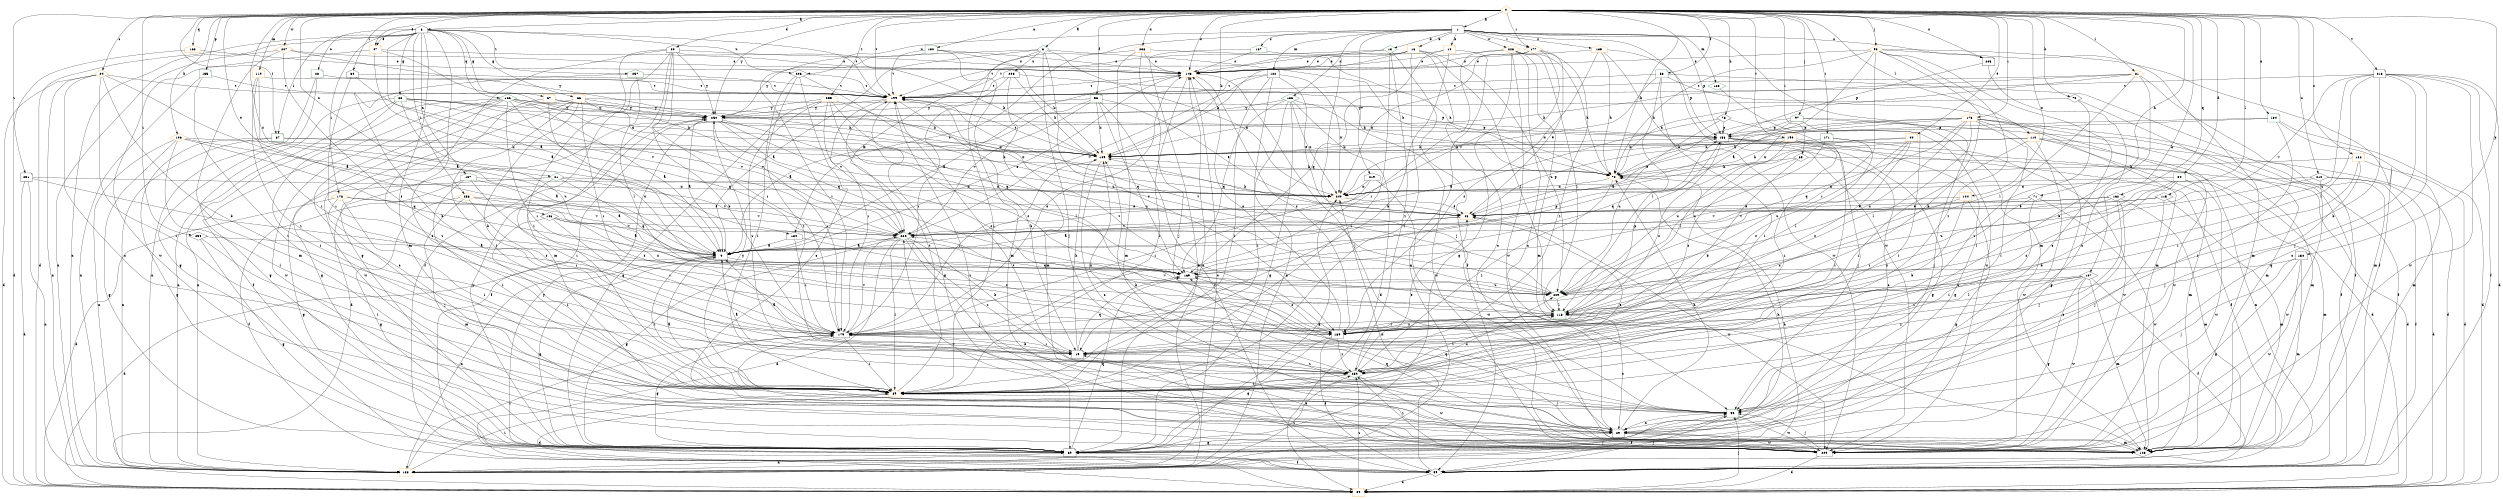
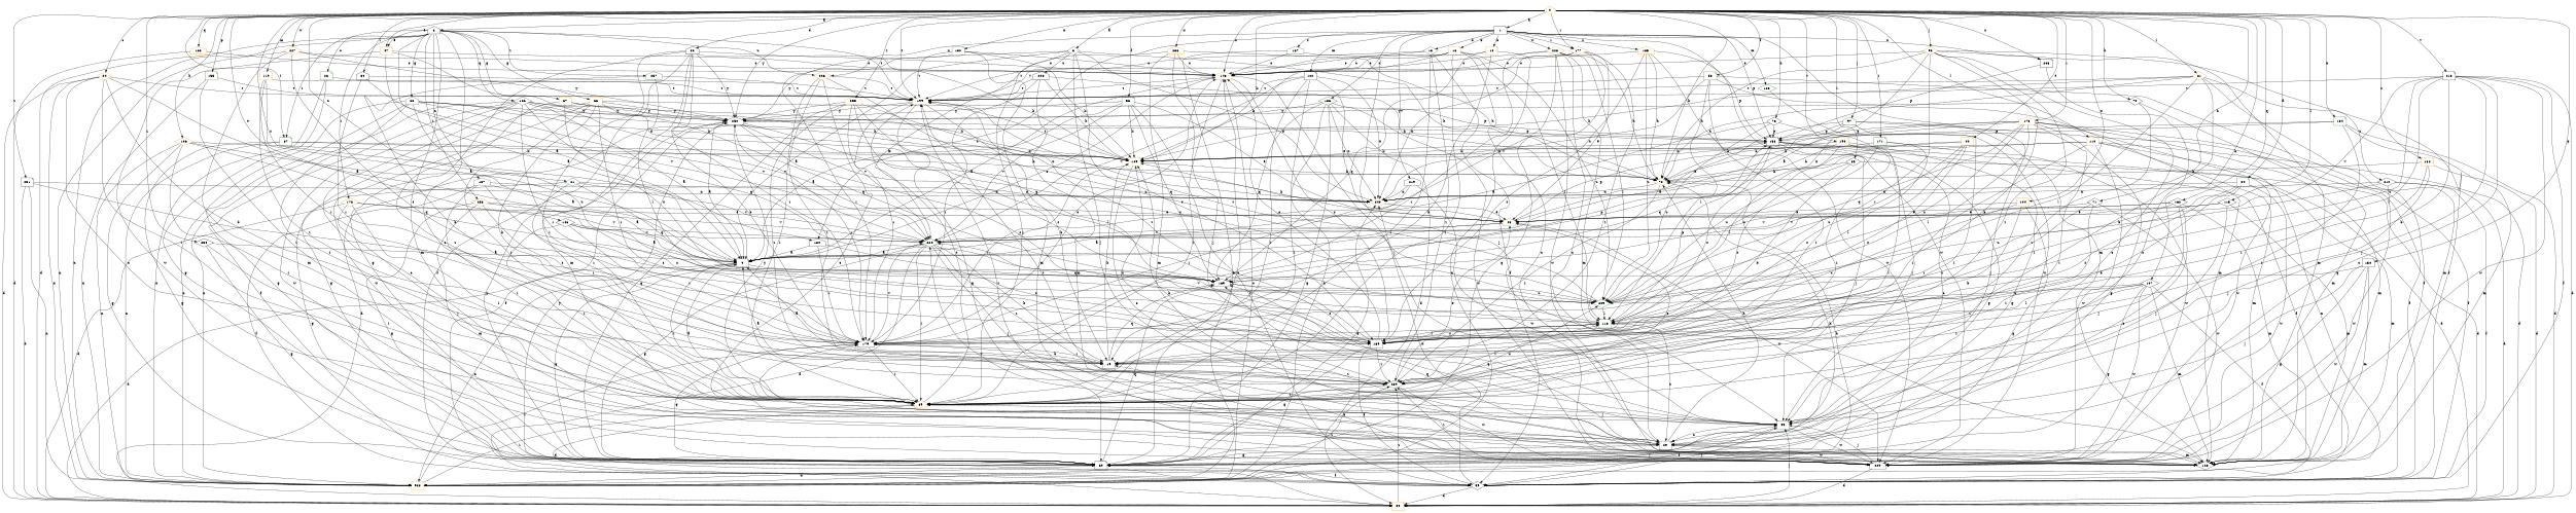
  strict digraph {
    node [color=darkorange shape=note]
    0 [shape=diamond]
    1 [color=black]
    3 [color=black shape=house]
    8 [color=darkgreen shape=diamond]
    21 [color=darkgreen shape=diamond]
    24 [shape=diamond]
    30 [color=black shape=house]
    34 [color=darkgreen]
    44
    47
    56 [color=darkgreen]
    58 [color=darkgreen]
    71 [color=black shape=diamond]
    73 [color=black shape=diamond]
    76 [color=black shape=diamond]
    78 [shape=diamond]
    81 [shape=diamond]
    84 [color=black shape=house]
    85 [color=black shape=diamond]
    87 [color=darkgreen]
    93 [shape=diamond]
    97 [color=darkgreen shape=house]
    106 [shape=diamond]
    107 [color=black shape=diamond]
    109
    110
    115 [color=black shape=diamond]
    119
    130 [color=darkgreen]
    134 [color=darkgreen]
    144
    146 [color=black shape=diamond]
    148 [shape=house]
    150 [color=black]
    155 [color=darkgreen]
    162 [color=black shape=diamond]
    163 [shape=house]
    171 [color=darkgreen]
    173 [shape=house]
    177 [shape=diamond]
    182
    184 [color=black shape=house]
    190
    199 [shape=house]
    n45 [color=black label=210 shape=diamond]
    205 [color=black]
    213 [color=black]
    227 [shape=diamond]
    238 [shape=house]
    250 [color=black shape=house]
    251 [color=black]
    254 [color=black shape=diamond]
    255 [shape=house]
    122 [color=black]
    10
    13 [color=darkgreen shape=diamond]
    16
    123 [color=darkgreen shape=diamond]
    128 [color=black shape=diamond]
    158 [color=black]
    185 [shape=house]
    186 [color=darkgreen shape=diamond]
    187 [color=darkgreen shape=house]
-   206 [color=black shape=diamond]
+   206 [shape=diamond]
    219 [color=black shape=house]
    228 [shape=diamond]
    229 [color=black shape=house]
    9 [color=black]
    28 [color=darkgreen]
    29 [color=black]
    39
    66
    67
    68 [color=darkgreen shape=house]
    137 [color=darkgreen shape=house]
-   138
+   138 [label=938]
    166 [color=darkgreen shape=diamond]
    178 [shape=diamond]
    257 [color=darkgreen shape=house]
    258 [shape=diamond]
    89 [shape=house]
    99 [color=darkgreen]
    189 [color=black]
    208 [color=black shape=house]
    240 [shape=diamond]
    69 [color=black]
    169 [color=black shape=house]
    179 [color=black shape=house]
    220 [color=darkgreen shape=diamond]
    19 [color=black]
    59 [color=black shape=diamond]
    118 [color=darkgreen]
    209 [color=darkgreen shape=diamond]
    48 [shape=house]
    259 [color=darkgreen shape=diamond]
    0 -> 1 [label=a]
    0 -> 3 [label=a]
    0 -> 8 [label=a]
    0 -> 21 [label=c]
    0 -> 24 [label=c]
    0 -> 30 [label=d]
    0 -> 34 [label=d]
    0 -> 44 [label=e]
    0 -> 47 [label=e]
    0 -> 56 [label=f]
    0 -> 58 [label=f]
    0 -> 71 [label=h]
    0 -> 73 [label=h]
    0 -> 76 [label=h]
    0 -> 78 [label=h]
    0 -> 81 [label=i]
    0 -> 84 [label=i]
    0 -> 85 [label=i]
    0 -> 87 [label=i]
    0 -> 93 [label=j]
    0 -> 97 [label=j]
    0 -> 106 [label=k]
    0 -> 107 [label=k]
    0 -> 109 [label=k]
    0 -> 110 [label=l]
    0 -> 115 [label=l]
    0 -> 119 [label=m]
    0 -> 130 [label=n]
    0 -> 134 [label=n]
    0 -> 144 [label=o]
    0 -> 146 [label=o]
    0 -> 148 [label=o]
    0 -> 150 [label=p]
    0 -> 155 [label=p]
    0 -> 162 [label=q]
    0 -> 163 [label=q]
    0 -> 171 [label=r]
    0 -> 173 [label=r]
    0 -> 177 [label=r]
    0 -> 182 [label=s]
    0 -> 184 [label=s]
    0 -> 190 [label=t]
    0 -> 199 [label=t]
-   0 -> n45 [label=u]
+   81 -> n45 [label=u]
    0 -> 205 [label=u]
    0 -> 213 [label=v]
    0 -> 227 [label=w]
    0 -> 238 [label=x]
    0 -> 250 [label=y]
    0 -> 251 [label=z]
    0 -> 254 [label=z]
    0 -> 255 [label=z]
    1 -> 177 [label=r]
    1 -> 184 [label=s]
    1 -> 205 [label=u]
    1 -> 122 [label=m]
    1 -> 10 [label=b]
    1 -> 13 [label=b]
    1 -> 16 [label=b]
    1 -> 123 [label=m]
    1 -> 128 [label=m]
    1 -> 158 [label=p]
    1 -> 185 [label=s]
    1 -> 186 [label=s]
    1 -> 187 [label=s]
    1 -> 206 [label=u]
    1 -> 219 [label=v]
    1 -> 228 [label=w]
    1 -> 229 [label=w]
    3 -> 47 [label=e]
    3 -> 87 [label=i]
    3 -> 199 [label=t]
    3 -> 128 [label=m]
    3 -> 206 [label=u]
    3 -> 9 [label=a]
    3 -> 28 [label=c]
    3 -> 29 [label=c]
    3 -> 39 [label=d]
    3 -> 66 [label=g]
    3 -> 67 [label=g]
    3 -> 68 [label=g]
    3 -> 137 [label=n]
    3 -> 138 [label=n]
    3 -> 166 [label=q]
    3 -> 178 [label=r]
    3 -> 257 [label=z]
    3 -> 258 [label=z]
    8 -> 78 [label=h]
    8 -> 250 [label=y]
    8 -> 9 [label=a]
    8 -> 89 [label=i]
    8 -> 99 [label=j]
    8 -> 189 [label=s]
    8 -> 208 [label=u]
    8 -> 240 [label=x]
    21 -> 240 [label=x]
    21 -> 69 [label=g]
    21 -> 169 [label=q]
    21 -> 179 [label=r]
    21 -> 220 [label=v]
    24 -> 199 [label=t]
    24 -> 9 [label=a]
    24 -> 29 [label=c]
    24 -> 39 [label=d]
    24 -> 138 [label=n]
    24 -> 89 [label=i]
    24 -> 19 [label=b]
    30 -> 109 [label=k]
    30 -> 148 [label=o]
    30 -> 250 [label=y]
    30 -> 128 [label=m]
    30 -> 89 [label=i]
    30 -> 69 [label=g]
    30 -> 179 [label=r]
    30 -> 19 [label=b]
    30 -> 59 [label=f]
    34 -> 128 [label=m]
    34 -> 229 [label=w]
    34 -> 189 [label=s]
    34 -> 240 [label=x]
    34 -> 19 [label=b]
    34 -> 118 [label=l]
    44 -> 109 [label=k]
    44 -> 189 [label=s]
    44 -> 169 [label=q]
    44 -> 118 [label=l]
    44 -> 209 [label=u]
    47 -> 148 [label=o]
    47 -> 229 [label=w]
    47 -> 9 [label=a]
    47 -> 240 [label=x]
    56 -> 109 [label=k]
    56 -> 250 [label=y]
    56 -> 9 [label=a]
    56 -> 169 [label=q]
    56 -> 220 [label=v]
    56 -> 59 [label=f]
    56 -> 48 [label=e]
    58 -> 199 [label=t]
    58 -> 128 [label=m]
    58 -> 89 [label=i]
    58 -> 240 [label=x]
    58 -> 59 [label=f]
    58 -> 118 [label=l]
    71 -> 229 [label=w]
    71 -> 89 [label=i]
    71 -> 189 [label=s]
    71 -> 48 [label=e]
    73 -> 250 [label=y]
    73 -> 128 [label=m]
    73 -> 259 [label=z]
    76 -> 158 [label=p]
    76 -> 9 [label=a]
    76 -> 99 [label=j]
    76 -> 209 [label=u]
    78 -> 240 [label=x]
    78 -> 259 [label=z]
    81 -> 78 [label=h]
    81 -> 109 [label=k]
    81 -> 199 [label=t]
    81 -> 128 [label=m]
    81 -> 19 [label=b]
    81 -> 118 [label=l]
    84 -> 199 [label=t]
    84 -> 179 [label=r]
    84 -> 220 [label=v]
    85 -> 78 [label=h]
    85 -> 39 [label=d]
    85 -> 189 [label=s]
    85 -> 19 [label=b]
    87 -> 78 [label=h]
    87 -> 109 [label=k]
    87 -> 138 [label=n]
    87 -> 69 [label=g]
    93 -> 78 [label=h]
    93 -> 148 [label=o]
    93 -> 128 [label=m]
    93 -> 9 [label=a]
    93 -> 29 [label=c]
    93 -> 179 [label=r]
    93 -> 19 [label=b]
    93 -> 59 [label=f]
    93 -> 259 [label=z]
    97 -> 158 [label=p]
    97 -> 9 [label=a]
    97 -> 89 [label=i]
    97 -> 99 [label=j]
    97 -> 59 [label=f]
    97 -> 48 [label=e]
    106 -> 109 [label=k]
    106 -> 9 [label=a]
    106 -> 138 [label=n]
    106 -> 89 [label=i]
    106 -> 69 [label=g]
    106 -> 169 [label=q]
    107 -> 128 [label=m]
    107 -> 229 [label=w]
    107 -> 69 [label=g]
    107 -> 179 [label=r]
    107 -> 59 [label=f]
    107 -> 118 [label=l]
    107 -> 209 [label=u]
    107 -> 259 [label=z]
    109 -> 78 [label=h]
    109 -> 199 [label=t]
    109 -> 29 [label=c]
    109 -> 179 [label=r]
    110 -> 109 [label=k]
    110 -> 128 [label=m]
    110 -> 229 [label=w]
    110 -> 39 [label=d]
    110 -> 138 [label=n]
    110 -> 209 [label=u]
    110 -> 259 [label=z]
    115 -> 128 [label=m]
    115 -> 99 [label=j]
    115 -> 220 [label=v]
    115 -> 48 [label=e]
    119 -> 199 [label=t]
    119 -> 9 [label=a]
    119 -> 179 [label=r]
    119 -> 259 [label=z]
    130 -> 109 [label=k]
    130 -> 148 [label=o]
    130 -> 199 [label=t]
    130 -> 128 [label=m]
    130 -> 179 [label=r]
    134 -> 78 [label=h]
    134 -> 128 [label=m]
    134 -> 158 [label=p]
    134 -> 39 [label=d]
    134 -> 89 [label=i]
    144 -> 189 [label=s]
    144 -> 69 [label=g]
    144 -> 19 [label=b]
    144 -> 48 [label=e]
    146 -> 9 [label=a]
    146 -> 89 [label=i]
    146 -> 179 [label=r]
    146 -> 220 [label=v]
    146 -> 209 [label=u]
    148 -> 199 [label=t]
    148 -> 9 [label=a]
    148 -> 89 [label=i]
    148 -> 99 [label=j]
    148 -> 189 [label=s]
    150 -> 128 [label=m]
    150 -> 229 [label=w]
    150 -> 99 [label=j]
    150 -> 69 [label=g]
    150 -> 169 [label=q]
    155 -> 199 [label=t]
    155 -> 138 [label=n]
    155 -> 89 [label=i]
    162 -> 128 [label=m]
    162 -> 29 [label=c]
    162 -> 99 [label=j]
    162 -> 179 [label=r]
    162 -> 220 [label=v]
    162 -> 48 [label=e]
    163 -> 148 [label=o]
    163 -> 39 [label=d]
    171 -> 109 [label=k]
    171 -> 229 [label=w]
    171 -> 189 [label=s]
    171 -> 209 [label=u]
    173 -> 78 [label=h]
    173 -> 128 [label=m]
    173 -> 158 [label=p]
    173 -> 229 [label=w]
    173 -> 89 [label=i]
    173 -> 240 [label=x]
    173 -> 69 [label=g]
    173 -> 169 [label=q]
    173 -> 59 [label=f]
    173 -> 118 [label=l]
    173 -> 209 [label=u]
    177 -> 148 [label=o]
    177 -> 240 [label=x]
    177 -> 220 [label=v]
    177 -> 48 [label=e]
    177 -> 259 [label=z]
    182 -> 78 [label=h]
    182 -> 39 [label=d]
    182 -> 99 [label=j]
    182 -> 179 [label=r]
    184 -> 9 [label=a]
    184 -> 189 [label=s]
    184 -> 179 [label=r]
    190 -> 78 [label=h]
    190 -> 109 [label=k]
    190 -> 89 [label=i]
    190 -> 69 [label=g]
    190 -> 118 [label=l]
    190 -> 259 [label=z]
    199 -> 250 [label=y]
    199 -> 69 [label=g]
    199 -> 179 [label=r]
    199 -> 19 [label=b]
    n45 -> 229 [label=w]
    n45 -> 39 [label=d]
    n45 -> 240 [label=x]
    n45 -> 59 [label=f]
    n45 -> 209 [label=u]
    205 -> 158 [label=p]
    205 -> 29 [label=c]
    213 -> 199 [label=t]
    213 -> 229 [label=w]
    213 -> 29 [label=c]
    213 -> 39 [label=d]
    213 -> 99 [label=j]
    213 -> 220 [label=v]
    213 -> 19 [label=b]
    213 -> 59 [label=f]
    213 -> 118 [label=l]
    213 -> 209 [label=u]
    227 -> 148 [label=o]
    227 -> 250 [label=y]
    227 -> 128 [label=m]
    227 -> 138 [label=n]
    227 -> 189 [label=s]
    238 -> 78 [label=h]
    238 -> 148 [label=o]
    238 -> 128 [label=m]
    238 -> 99 [label=j]
    238 -> 220 [label=v]
    250 -> 158 [label=p]
    250 -> 9 [label=a]
    250 -> 39 [label=d]
    250 -> 189 [label=s]
    250 -> 240 [label=x]
    250 -> 179 [label=r]
    250 -> 59 [label=f]
    250 -> 118 [label=l]
    250 -> 209 [label=u]
    251 -> 39 [label=d]
    251 -> 138 [label=n]
    251 -> 189 [label=s]
    251 -> 240 [label=x]
    254 -> 9 [label=a]
    254 -> 89 [label=i]
    254 -> 69 [label=g]
    255 -> 250 [label=y]
    255 -> 189 [label=s]
    255 -> 240 [label=x]
    255 -> 69 [label=g]
    255 -> 169 [label=q]
    255 -> 220 [label=v]
    255 -> 259 [label=z]
    122 -> 199 [label=t]
    122 -> 138 [label=n]
    122 -> 89 [label=i]
    122 -> 240 [label=x]
    122 -> 220 [label=v]
    122 -> 48 [label=e]
    10 -> 148 [label=o]
    10 -> 138 [label=n]
    10 -> 169 [label=q]
    10 -> 19 [label=b]
    13 -> 148 [label=o]
    13 -> 199 [label=t]
    13 -> 89 [label=i]
    13 -> 59 [label=f]
    13 -> 259 [label=z]
    16 -> 109 [label=k]
    16 -> 148 [label=o]
    16 -> 199 [label=t]
    16 -> 29 [label=c]
    16 -> 89 [label=i]
    16 -> 118 [label=l]
    16 -> 209 [label=u]
    123 -> 229 [label=w]
    128 -> 169 [label=q]
    128 -> 179 [label=r]
    128 -> 220 [label=v]
    158 -> 109 [label=k]
    158 -> 29 [label=c]
    158 -> 39 [label=d]
+   158 -> 99 [label=j]
    158 -> 189 [label=s]
    158 -> 69 [label=g]
    158 -> 59 [label=f]
    185 -> 78 [label=h]
    185 -> 148 [label=o]
    185 -> 158 [label=p]
    185 -> 229 [label=w]
    185 -> 189 [label=s]
+   185 -> 209 [label=u]
    186 -> 250 [label=y]
    186 -> 229 [label=w]
    186 -> 39 [label=d]
    186 -> 89 [label=i]
    186 -> 240 [label=x]
    186 -> 69 [label=g]
    186 -> 169 [label=q]
    187 -> 148 [label=o]
    187 -> 138 [label=n]
    187 -> 99 [label=j]
    206 -> 199 [label=t]
    206 -> 29 [label=c]
    206 -> 89 [label=i]
    206 -> 209 [label=u]
    206 -> 259 [label=z]
    219 -> 229 [label=w]
    219 -> 240 [label=x]
    219 -> 179 [label=r]
    228 -> 78 [label=h]
    228 -> 148 [label=o]
    228 -> 128 [label=m]
    228 -> 229 [label=w]
    228 -> 29 [label=c]
    228 -> 69 [label=g]
    228 -> 179 [label=r]
    228 -> 118 [label=l]
    229 -> 199 [label=t]
    229 -> 39 [label=d]
    229 -> 99 [label=j]
    229 -> 19 [label=b]
    229 -> 259 [label=z]
    9 -> 148 [label=o]
    9 -> 39 [label=d]
    9 -> 138 [label=n]
    9 -> 89 [label=i]
    9 -> 69 [label=g]
    9 -> 169 [label=q]
    28 -> 199 [label=t]
    28 -> 138 [label=n]
    28 -> 69 [label=g]
    29 -> 78 [label=h]
    29 -> 199 [label=t]
    29 -> 128 [label=m]
    29 -> 229 [label=w]
    29 -> 69 [label=g]
    29 -> 169 [label=q]
    39 -> 99 [label=j]
    39 -> 259 [label=z]
    66 -> 250 [label=y]
    66 -> 158 [label=p]
    66 -> 229 [label=w]
    66 -> 89 [label=i]
    66 -> 69 [label=g]
    66 -> 169 [label=q]
    66 -> 179 [label=r]
    66 -> 19 [label=b]
    67 -> 109 [label=k]
    67 -> 250 [label=y]
    67 -> 209 [label=u]
    67 -> 259 [label=z]
    68 -> 109 [label=k]
    68 -> 250 [label=y]
    68 -> 158 [label=p]
    68 -> 138 [label=n]
    68 -> 89 [label=i]
    68 -> 69 [label=g]
    68 -> 220 [label=v]
    68 -> 209 [label=u]
    137 -> 9 [label=a]
    137 -> 89 [label=i]
    137 -> 189 [label=s]
    137 -> 240 [label=x]
    137 -> 59 [label=f]
    138 -> 78 [label=h]
    138 -> 148 [label=o]
    138 -> 89 [label=i]
    138 -> 99 [label=j]
    138 -> 179 [label=r]
    138 -> 259 [label=z]
    166 -> 109 [label=k]
    166 -> 250 [label=y]
    166 -> 229 [label=w]
    166 -> 9 [label=a]
    166 -> 29 [label=c]
    166 -> 138 [label=n]
    166 -> 169 [label=q]
    166 -> 179 [label=r]
    166 -> 220 [label=v]
    166 -> 59 [label=f]
    178 -> 39 [label=d]
    178 -> 89 [label=i]
    178 -> 99 [label=j]
    178 -> 220 [label=v]
    178 -> 48 [label=e]
    257 -> 199 [label=t]
    257 -> 19 [label=b]
    257 -> 118 [label=l]
    258 -> 128 [label=m]
    258 -> 69 [label=g]
    258 -> 179 [label=r]
    258 -> 220 [label=v]
    258 -> 48 [label=e]
    89 -> 199 [label=t]
    89 -> 250 [label=y]
    89 -> 9 [label=a]
    89 -> 39 [label=d]
    89 -> 99 [label=j]
    89 -> 209 [label=u]
    89 -> 48 [label=e]
    99 -> 109 [label=k]
    99 -> 229 [label=w]
    99 -> 29 [label=c]
    99 -> 59 [label=f]
    189 -> 148 [label=o]
    189 -> 199 [label=t]
    189 -> 69 [label=g]
    189 -> 59 [label=f]
    189 -> 118 [label=l]
    189 -> 259 [label=z]
    208 -> 78 [label=h]
    208 -> 109 [label=k]
    208 -> 199 [label=t]
    208 -> 128 [label=m]
    208 -> 179 [label=r]
    240 -> 48 [label=e]
    69 -> 78 [label=h]
    69 -> 148 [label=o]
    69 -> 250 [label=y]
    69 -> 138 [label=n]
    69 -> 240 [label=x]
    69 -> 169 [label=q]
    69 -> 59 [label=f]
    169 -> 158 [label=p]
    169 -> 189 [label=s]
    169 -> 209 [label=u]
    179 -> 148 [label=o]
    179 -> 89 [label=i]
    179 -> 69 [label=g]
    179 -> 220 [label=v]
    179 -> 19 [label=b]
    220 -> 9 [label=a]
    220 -> 39 [label=d]
    220 -> 89 [label=i]
    220 -> 99 [label=j]
    220 -> 69 [label=g]
    220 -> 19 [label=b]
    220 -> 259 [label=z]
    19 -> 109 [label=k]
    19 -> 9 [label=a]
    19 -> 169 [label=q]
    19 -> 179 [label=r]
    19 -> 259 [label=z]
    59 -> 250 [label=y]
    59 -> 39 [label=d]
    59 -> 99 [label=j]
    59 -> 240 [label=x]
    118 -> 158 [label=p]
    118 -> 29 [label=c]
    118 -> 189 [label=s]
    118 -> 179 [label=r]
    118 -> 220 [label=v]
    209 -> 199 [label=t]
    209 -> 118 [label=l]
    48 -> 109 [label=k]
    48 -> 158 [label=p]
    48 -> 229 [label=w]
    48 -> 9 [label=a]
    48 -> 220 [label=v]
    259 -> 109 [label=k]
    259 -> 229 [label=w]
    259 -> 9 [label=a]
    259 -> 89 [label=i]
    259 -> 118 [label=l]
    259 -> 48 [label=e]
  }
